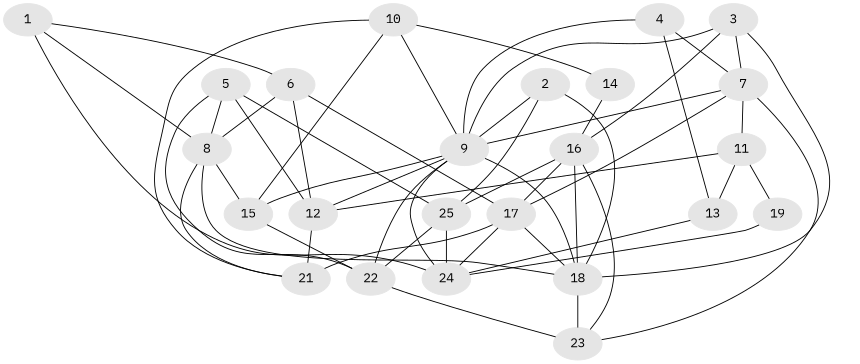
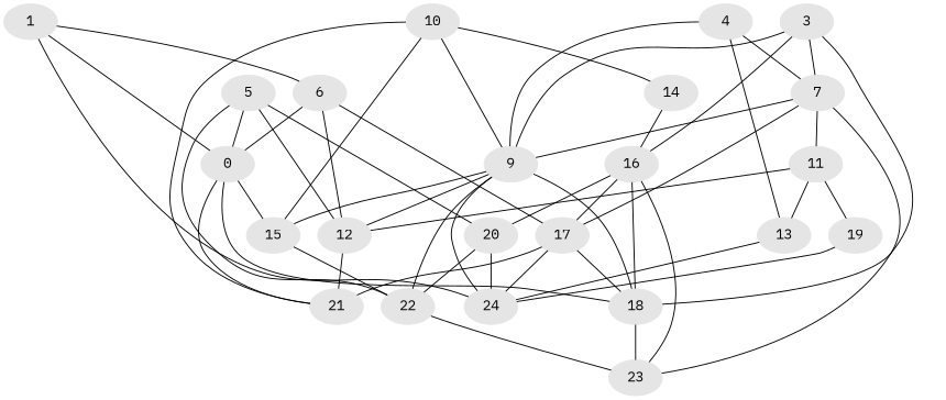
  graph {
    fontname="IBM Plex Mono"
    node [color=gray90 fontname="IBM Plex Mono" style=filled]
    edge [fontname="IBM Plex Mono" weight=1.0]
    1
    6
-   8
+   8 [label=0]
    24
    12
    17
    21
    18
    15
-   2
    9
-   20 [label=25]
+   20
    22
    23
    3
    16
    7
    11
    13
    19
    4
    5
    10
    14
    1 -- 6
    1 -- 8
    1 -- 24
    6 -- 8
    6 -- 12
    6 -- 17
    8 -- 21
    8 -- 18
    8 -- 15
    12 -- 21 [weight=2.0]
    17 -- 24
    17 -- 21 [weight=3.0]
    17 -- 18
    18 -- 23 [weight=2.0]
    15 -- 22
-   2 -- 18
-   2 -- 9
-   2 -- 20 [weight=2.0]
    9 -- 24
    9 -- 12
    9 -- 18 [weight=2.0]
    9 -- 15
    9 -- 22
    20 -- 24 [weight=2.0]
    20 -- 22
    22 -- 23
    3 -- 18
    3 -- 9
    3 -- 16
    3 -- 7
    16 -- 17
    16 -- 18
    16 -- 20 [weight=2.0]
    16 -- 23
    7 -- 17
    7 -- 9 [weight=2.0]
    7 -- 23
    7 -- 11
    11 -- 12 [weight=3.0]
    11 -- 13
    11 -- 19 [weight=2.0]
    13 -- 24
    19 -- 24
    4 -- 9
    4 -- 7
    4 -- 13
    5 -- 8
    5 -- 12 [weight=2.0]
    5 -- 20
    5 -- 22
    10 -- 21 [weight=3.0]
    10 -- 15 [weight=2.0]
    10 -- 9
    10 -- 14
    14 -- 16
  }
